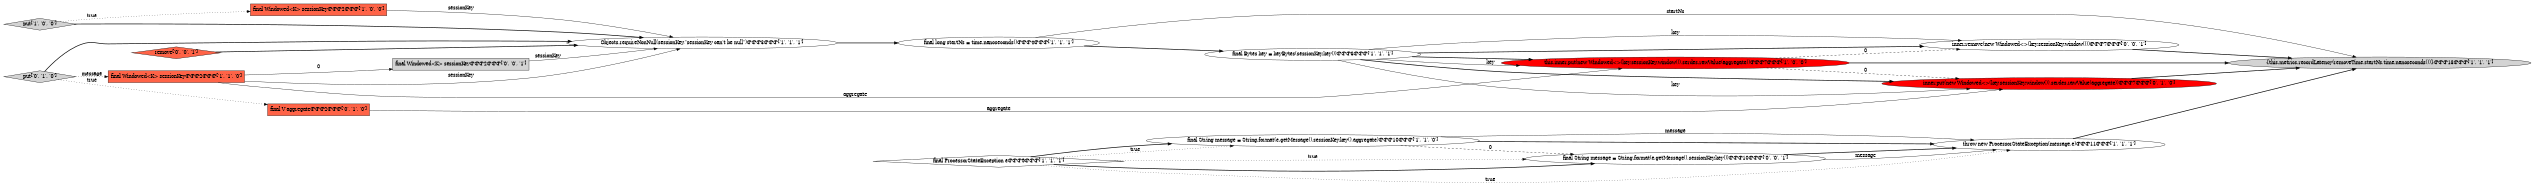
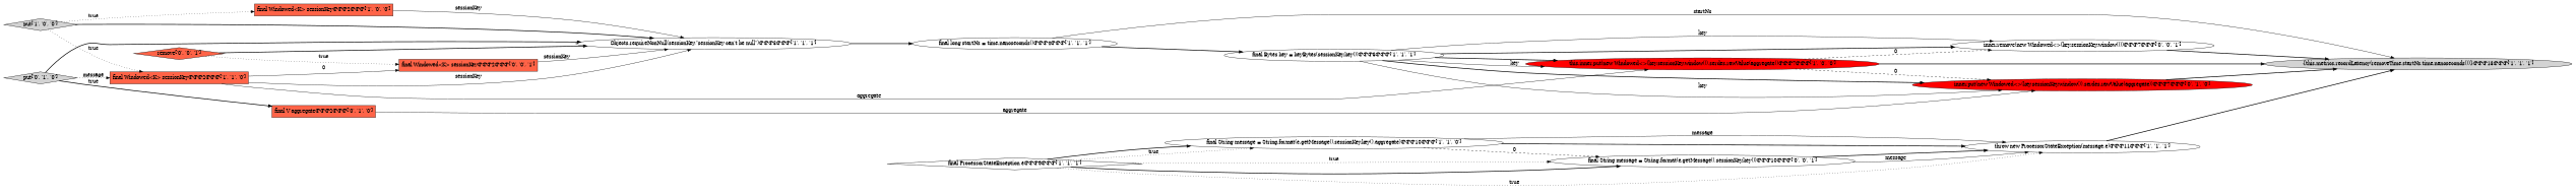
  digraph {
    rankdir=LR
    node [fillcolor=white shape=ellipse style=filled]
    edge [style=bold]
    n1 [label="final String message = String.format(e.getMessage(),sessionKey.key())@@@10@@@['0', '0', '1']"]
    n2 [label="throw new ProcessorStateException(message,e)@@@11@@@['1', '1', '1']"]
    n3 [fillcolor=lightgray label="{this.metrics.recordLatency(removeTime,startNs,time.nanoseconds())}@@@13@@@['1', '1', '1']"]
    n4 [fillcolor=red label="this.inner.put(new Windowed<>(key,sessionKey.window()),serdes.rawValue(aggregate))@@@7@@@['1', '0', '0']"]
    n5 [label="inner.remove(new Windowed<>(key,sessionKey.window()))@@@7@@@['0', '0', '1']"]
    n6 [fillcolor=red label="inner.put(new Windowed<>(key,sessionKey.window()),serdes.rawValue(aggregate))@@@7@@@['0', '1', '0']"]
    n7 [label="final String message = String.format(e.getMessage(),sessionKey.key(),aggregate)@@@10@@@['1', '1', '0']"]
    n8 [label="Objects.requireNonNull(sessionKey,\"sessionKey can't be null\")@@@3@@@['1', '1', '1']"]
    n9 [label="final long startNs = time.nanoseconds()@@@4@@@['1', '1', '1']"]
    n10 [label="final Bytes key = keyBytes(sessionKey.key())@@@6@@@['1', '1', '1']"]
    n11 [fillcolor=lightgray label="put['0', '1', '0']" shape=diamond]
    n12 [fillcolor=tomato label="final Windowed<K> sessionKey@@@2@@@['1', '1', '0']" shape=box]
    n13 [fillcolor=tomato label="final V aggregate@@@2@@@['0', '1', '0']" shape=box]
-   n14 [fillcolor=lightgray label="final Windowed<K> sessionKey@@@2@@@['0', '0', '1']" shape=box]
+   n14 [fillcolor=tomato label="final Windowed<K> sessionKey@@@2@@@['0', '0', '1']" shape=box]
    n15 [label="final ProcessorStateException e@@@9@@@['1', '1', '1']" shape=diamond]
    n16 [fillcolor=tomato label="final Windowed<K> sessionKey@@@2@@@['1', '0', '0']" shape=box]
    n17 [fillcolor=tomato label="remove['0', '0', '1']" shape=diamond]
    n18 [fillcolor=lightgray label="put['1', '0', '0']" shape=diamond]
    n1 -> n2
    n1 -> n2 [label=message style=solid]
    n2 -> n3
    n4 -> n3
    n4 -> n5 [label=0 style=dashed]
    n4 -> n6 [label=0 style=dashed]
    n5 -> n3
    n6 -> n3
    n7 -> n1 [label=0 style=dashed]
    n7 -> n2 [label=message style=solid]
    n7 -> n2
    n8 -> n9
    n9 -> n3 [label=startNs style=solid]
    n9 -> n10
    n10 -> n4
    n10 -> n4 [label=key style=solid]
    n10 -> n5 [label=key style=solid]
    n10 -> n5
    n10 -> n6 [label=key style=solid]
    n10 -> n6
    n11 -> n8
    n11 -> n12 [label=message style=dotted]
-   n11 -> n13 [label=true style=dotted]
+   n11 -> n13 [label=true]
    n12 -> n4 [label=aggregate style=solid]
    n12 -> n8 [label=sessionKey style=solid]
    n12 -> n14 [label=0 style=solid]
    n13 -> n6 [label=aggregate style=solid]
    n14 -> n8 [label=sessionKey style=solid]
    n15 -> n1
    n15 -> n1 [label=true style=dotted]
    n15 -> n2 [label=true style=dotted]
    n15 -> n7 [label=true style=dotted]
    n15 -> n7
    n16 -> n8 [label=sessionKey style=solid]
    n17 -> n8
+   n17 -> n14 [label=true style=dotted]
    n18 -> n8
+   n18 -> n12 [label=true style=dotted]
    n18 -> n16 [label=true style=dotted]
  }
